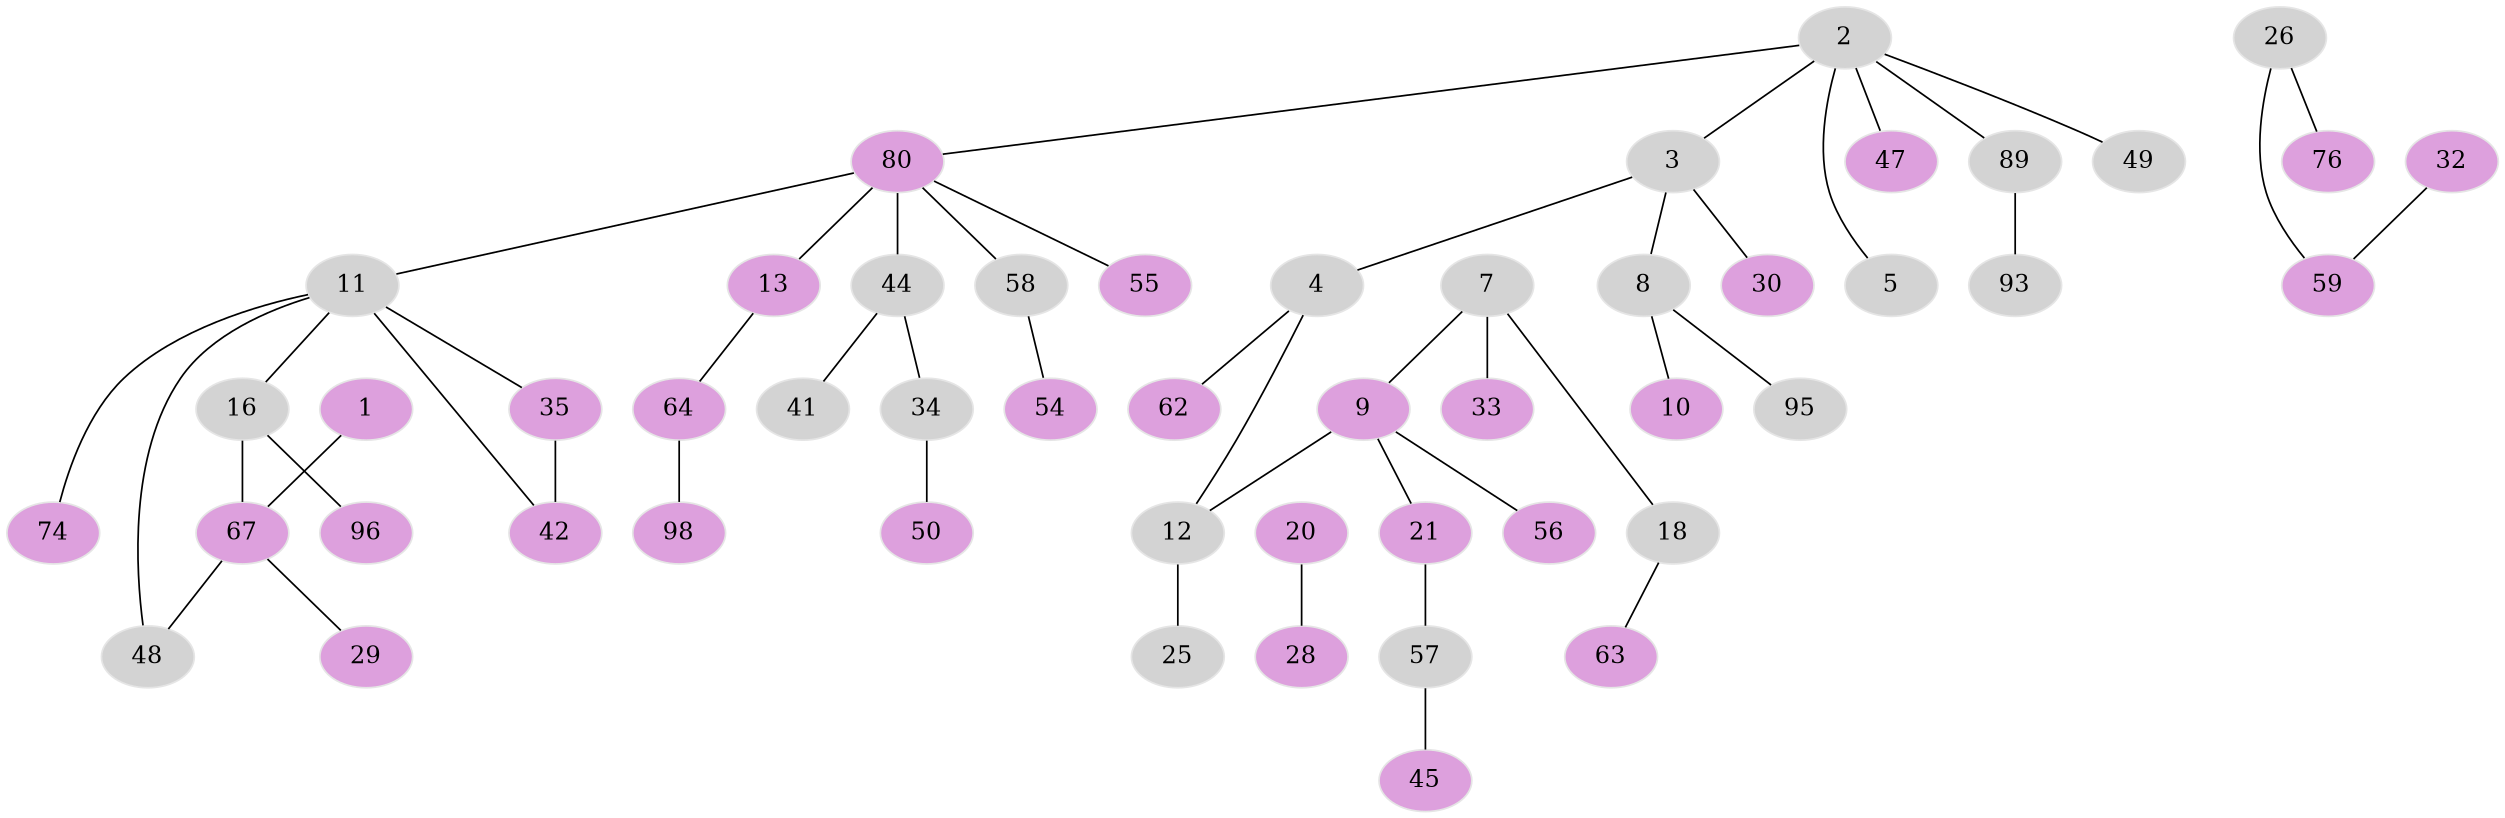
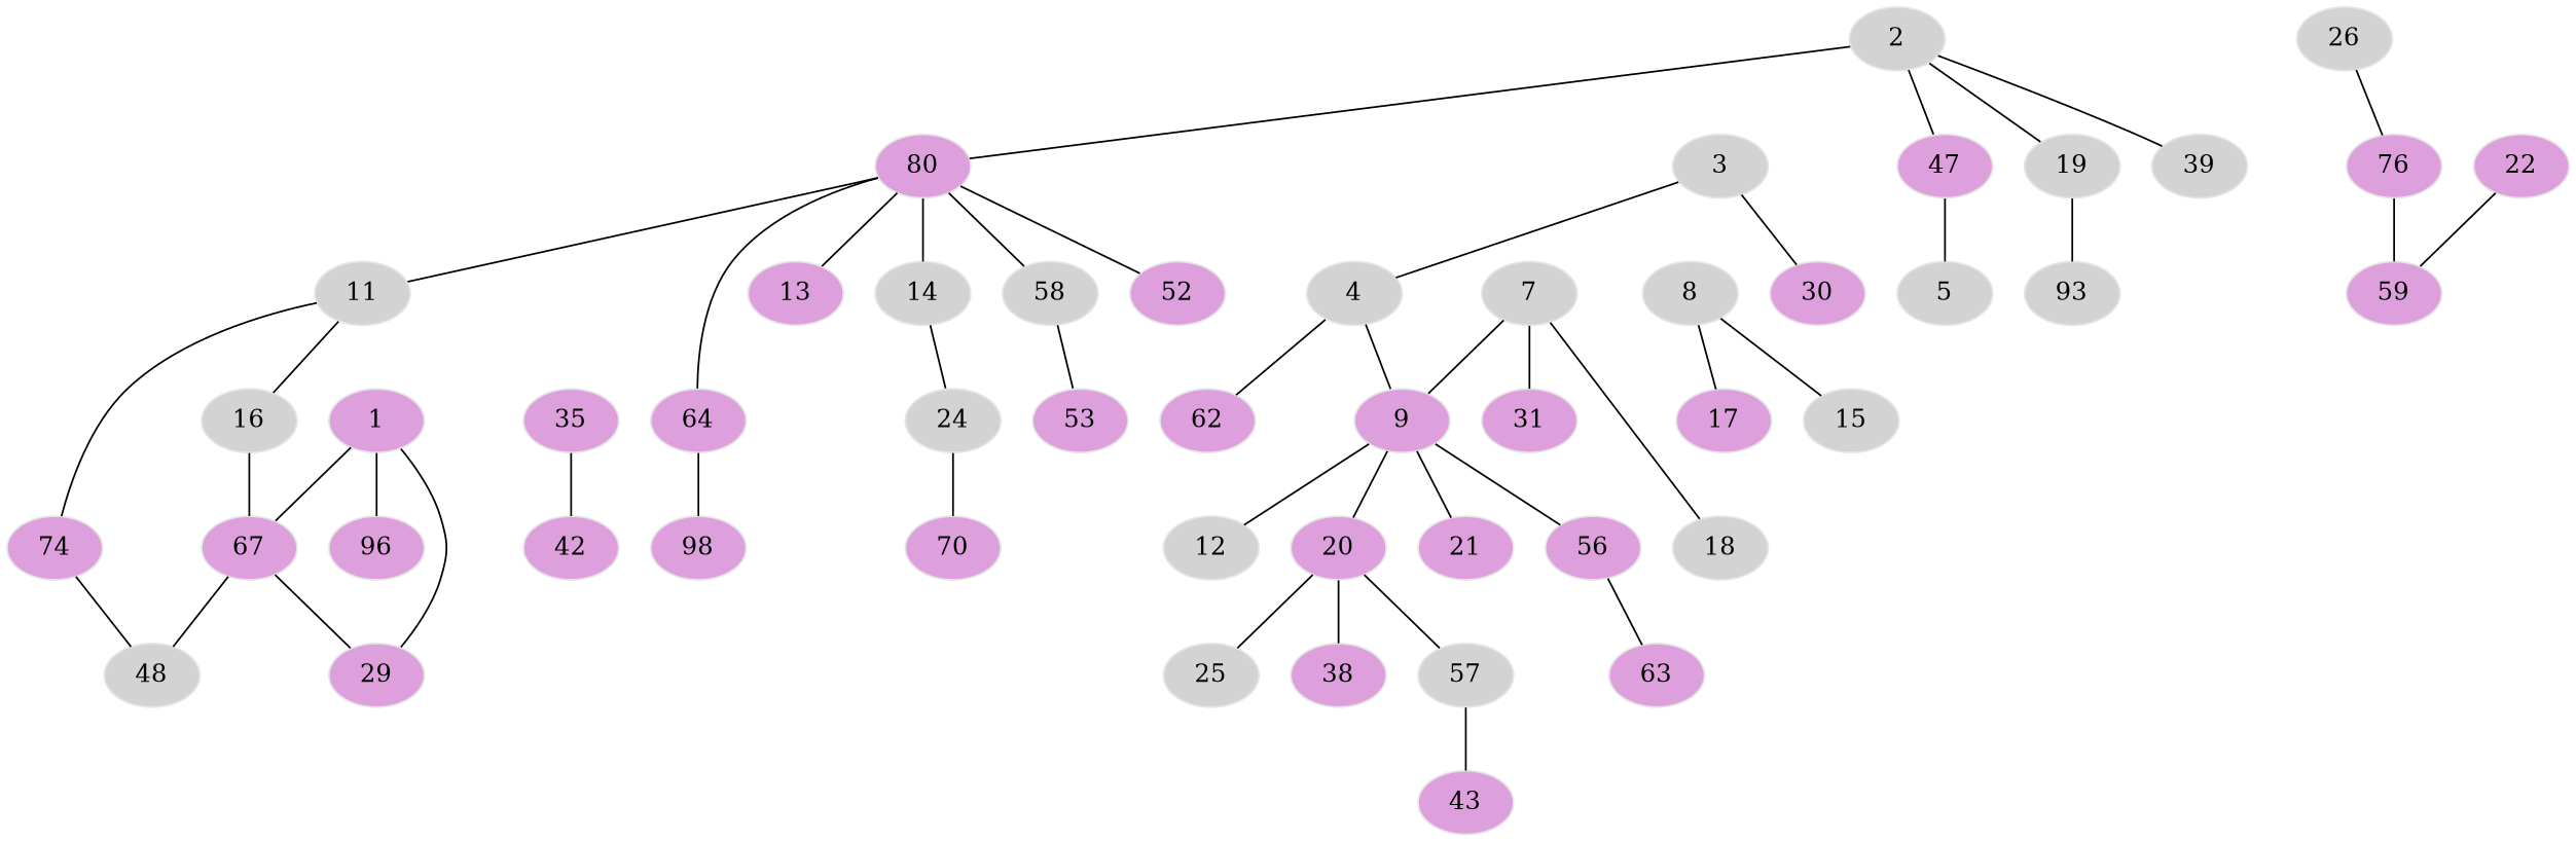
  graph {
    node [color=gray90 fillcolor=plum style=filled]
    n1 [label=67]
    1
    29
    2 [fillcolor=lightgrey]
    3 [fillcolor=lightgrey]
    5 [fillcolor=lightgrey]
    n7 [label=80]
-   19 [fillcolor=lightgrey label=89]
+   19 [fillcolor=lightgrey]
    47
-   49 [fillcolor=lightgrey]
+   49 [fillcolor=lightgrey label=39]
    48 [fillcolor=lightgrey]
    4 [fillcolor=lightgrey]
    8 [fillcolor=lightgrey]
    30
    11 [fillcolor=lightgrey]
    13
-   14 [fillcolor=lightgrey label=44]
+   14 [fillcolor=lightgrey]
    n18 [label=64]
    n19 [fillcolor=lightgrey label=58]
-   55
+   55 [label=52]
    n21 [fillcolor=lightgrey label=93]
    9
    n23 [label=62]
-   15 [fillcolor=lightgrey label=95]
-   17 [label=10]
+   15 [fillcolor=lightgrey]
+   17
    12 [fillcolor=lightgrey]
    20
    21
    56
    26 [fillcolor=lightgrey]
    n31 [label=59]
    n32 [label=76]
    7 [fillcolor=lightgrey]
    18 [fillcolor=lightgrey]
-   33
-   22 [label=32]
+   33 [label=31]
+   22
    n37 [label=63]
-   28
+   28 [label=38]
    25 [fillcolor=lightgrey]
    n40 [fillcolor=lightgrey label=57]
    16 [fillcolor=lightgrey]
    35
    42
    n44 [label=74]
-   24 [fillcolor=lightgrey label=34]
-   41 [fillcolor=lightgrey]
+   24 [fillcolor=lightgrey]
    n47 [label=98]
-   54
+   54 [label=53]
    n49 [label=96]
-   50
-   43 [label=45]
+   50 [label=70]
+   43
    n1 -- 29
    n1 -- 48
    1 -- n1
-   2 -- 3
-   2 -- 5
+   1 -- 29
+   47 -- 5
    2 -- n7
    2 -- 19
    2 -- 47
    2 -- 49
    3 -- 4
-   3 -- 8
    3 -- 30
    n7 -- 11
    n7 -- 13
    n7 -- 14
-   13 -- n18
+   n7 -- n18
    n7 -- n19
    n7 -- 55
    19 -- n21
-   4 -- 12
+   4 -- 9
    4 -- n23
    8 -- 15
    8 -- 17
-   11 -- 48
+   n44 -- 48
    11 -- 16
-   11 -- 35
-   11 -- 42
    11 -- n44
    14 -- 24
-   14 -- 41
    n18 -- n47
    n19 -- 54
    9 -- 12
+   9 -- 20
    9 -- 21
    9 -- 56
    20 -- 28
-   12 -- 25
-   21 -- n40
-   26 -- n31
+   20 -- 25
+   20 -- n40
+   n32 -- n31
    26 -- n32
    7 -- 9
    7 -- 18
    7 -- 33
-   18 -- n37
+   56 -- n37
    22 -- n31
    n40 -- 43
    16 -- n1
-   16 -- n49
+   1 -- n49
    35 -- 42
    24 -- 50
  }
